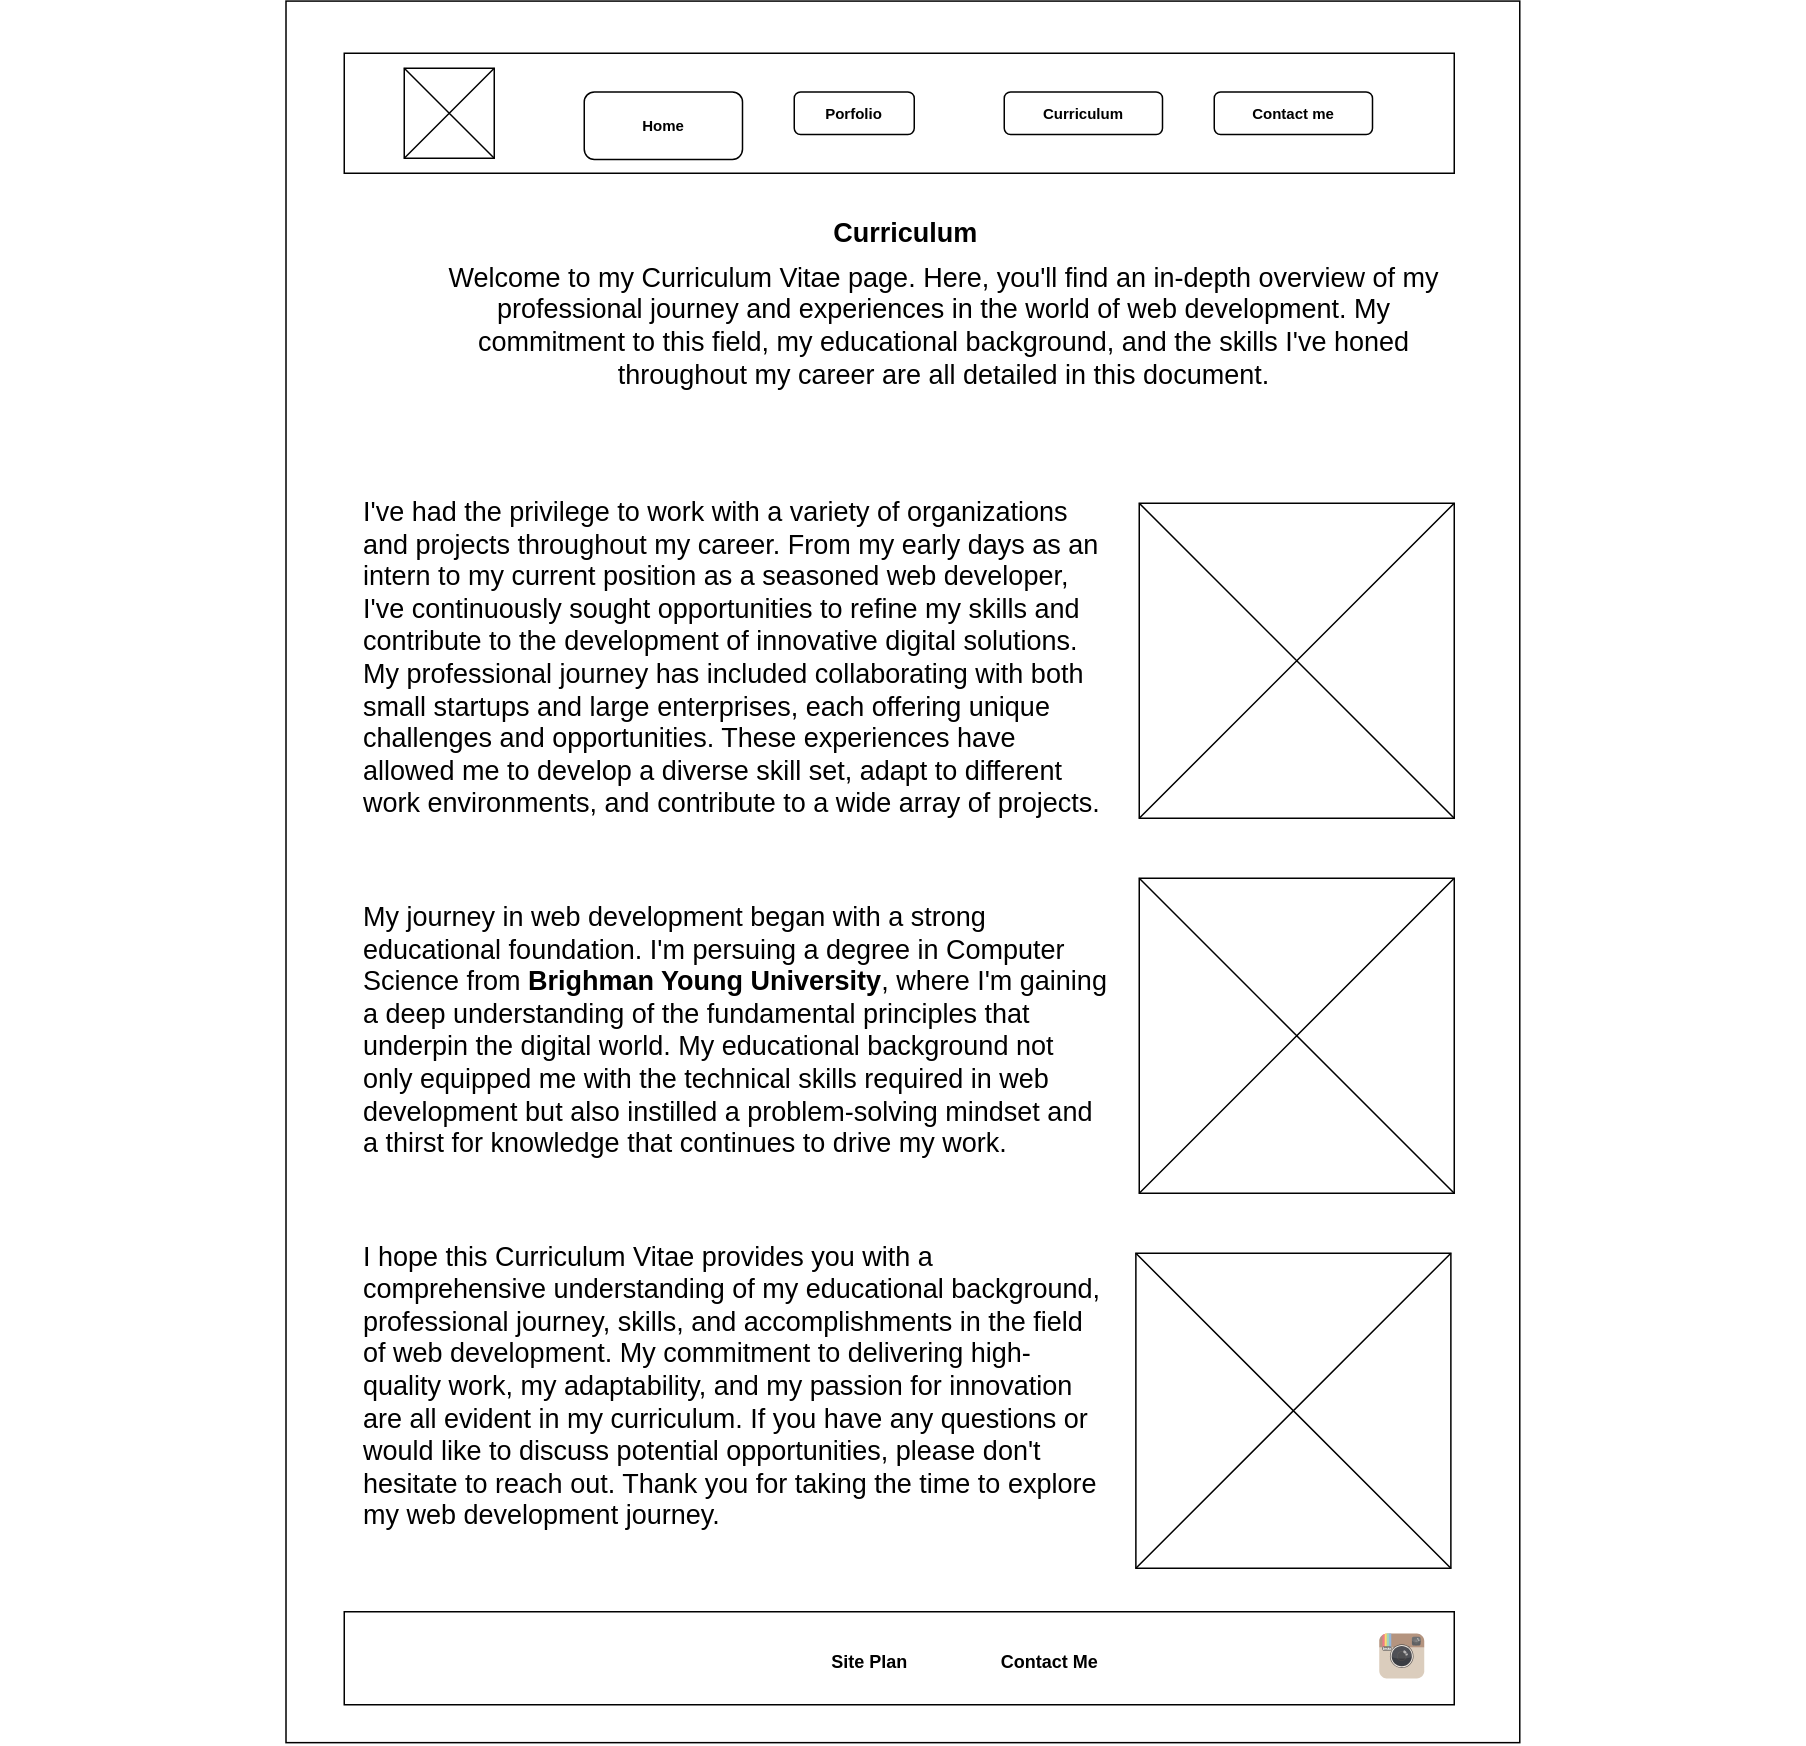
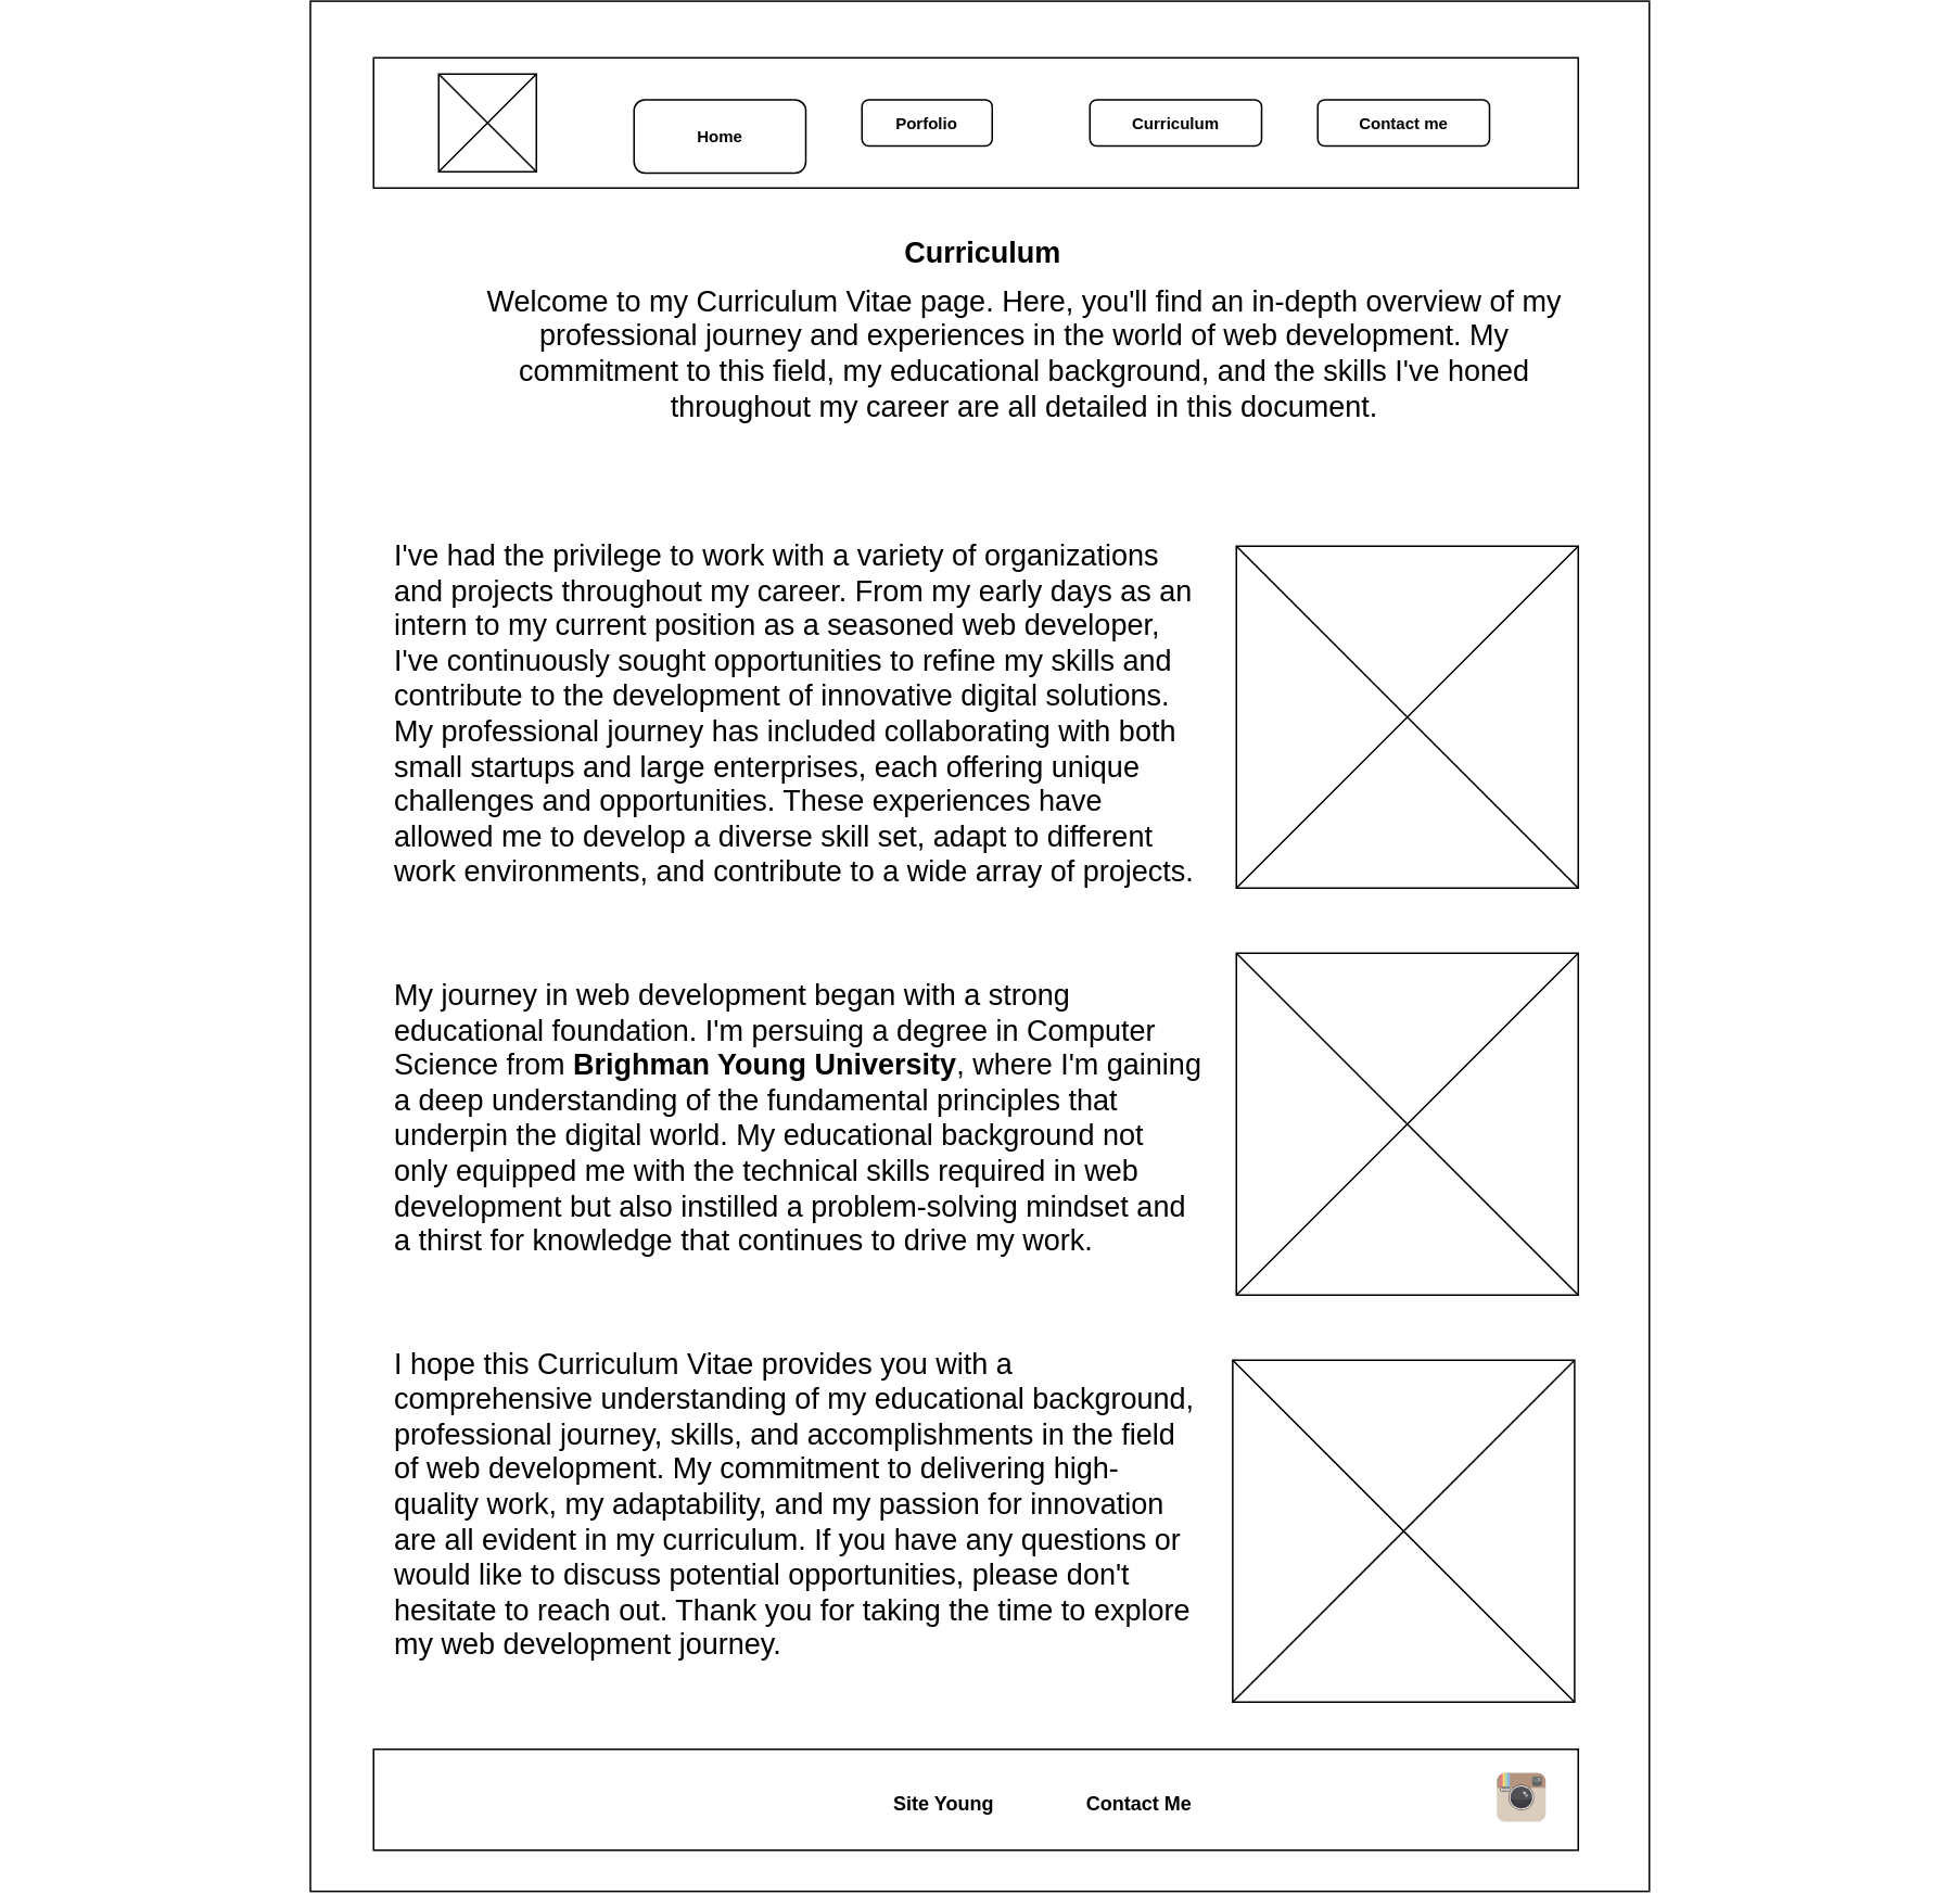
  <mxCell id="0" />
  <mxCell id="1" parent="0" />
  <mxCell id="2" value="" style="rounded=0;whiteSpace=wrap;html=1;rotation=-90;" vertex="1" parent="1"><mxGeometry x="20.9" y="154.5" width="1161.05" height="822.51" as="geometry" /></mxCell>
  <mxCell id="3" value="" style="rounded=0;whiteSpace=wrap;html=1;" parent="1" vertex="1"><mxGeometry x="229" y="20" width="740" height="80" as="geometry" /></mxCell>
  <mxCell id="4" value="" style="whiteSpace=wrap;html=1;aspect=fixed;" parent="1" vertex="1"><mxGeometry x="269" y="30" width="60" height="60" as="geometry" /></mxCell>
  <mxCell id="5" value="" style="shape=mxgraph.sysml.x;" parent="1" vertex="1"><mxGeometry x="269" y="30" width="60" height="60" as="geometry" /></mxCell>
  <mxCell id="6" value="&lt;b&gt;Home&lt;/b&gt;" style="rounded=1;html=1;shadow=0;dashed=0;whiteSpace=wrap;fontSize=10;align=center;" parent="1" vertex="1"><mxGeometry x="389" y="45.78" width="105.5" height="45" as="geometry" /></mxCell>
  <mxCell id="7" value="&lt;b&gt;Porfolio&lt;/b&gt;" style="rounded=1;html=1;shadow=0;dashed=0;whiteSpace=wrap;fontSize=10;align=center;" parent="1" vertex="1"><mxGeometry x="529" y="45.78" width="80" height="28.44" as="geometry" /></mxCell>
  <mxCell id="8" value="&lt;b&gt;Curriculum&lt;/b&gt;" style="rounded=1;html=1;shadow=0;dashed=0;whiteSpace=wrap;fontSize=10;align=center;" parent="1" vertex="1"><mxGeometry x="669" y="45.78" width="105.5" height="28.44" as="geometry" /></mxCell>
  <mxCell id="9" value="&lt;b&gt;Contact me&lt;/b&gt;" style="rounded=1;html=1;shadow=0;dashed=0;whiteSpace=wrap;fontSize=10;align=center;" parent="1" vertex="1"><mxGeometry x="809" y="45.78" width="105.5" height="28.44" as="geometry" /></mxCell>
  <mxCell id="10" value="&lt;h4 style=&quot;font-family: var(--heading-font); color: var(--headline-color-on-white); font-size: 18px;&quot;&gt;Curriculum&lt;/h4&gt;" style="text;strokeColor=none;fillColor=none;html=1;fontSize=24;fontStyle=1;verticalAlign=middle;align=center;" parent="1" vertex="1"><mxGeometry x="553" y="120" width="100" height="40" as="geometry" /></mxCell>
  <mxCell id="11" value="&lt;h1&gt;&lt;p style=&quot;font-family: var(--paragraph-font); color: var(--paragraph-color-on-white); padding: 1em; font-size: 18px; font-weight: 400;&quot;&gt;&lt;span style=&quot;color: var(--paragraph-color-on-white); font-family: var(--paragraph-font); background-color: initial;&quot;&gt;I've had the privilege to work with a variety of organizations and projects throughout my career. From my early days as an intern to my current position as a seasoned web developer, I've continuously sought opportunities to refine my skills and contribute to the development of innovative digital solutions. My professional journey has included collaborating with both small startups and large enterprises, each offering unique challenges and opportunities. These experiences have allowed me to develop a diverse skill set, adapt to different work environments, and contribute to a wide array of projects.&lt;/span&gt;&lt;br&gt;&lt;/p&gt;&lt;p style=&quot;font-family: var(--paragraph-font); color: var(--paragraph-color-on-white); padding: 1em; font-size: 18px; font-weight: 400;&quot;&gt;My journey in web development began with a strong educational foundation. I'm persuing a degree in Computer Science from&amp;nbsp;&lt;b&gt;Brighman Young University&lt;/b&gt;, where I'm gaining a deep understanding of the fundamental principles that underpin the digital world. My educational background not only equipped me with the technical skills required in web development but also instilled a problem-solving mindset and a thirst for knowledge that continues to drive my work.&lt;/p&gt;&lt;p style=&quot;font-family: var(--paragraph-font); color: var(--paragraph-color-on-white); padding: 1em; font-size: 18px; font-weight: 400;&quot;&gt;I hope this Curriculum Vitae provides you with a comprehensive understanding of my educational background, professional journey, skills, and accomplishments in the field of web development. My commitment to delivering high-quality work, my adaptability, and my passion for innovation are all evident in my curriculum. If you have any questions or would like to discuss potential opportunities, please don't hesitate to reach out. Thank you for taking the time to explore my web development journey.&lt;/p&gt;&lt;div&gt;&lt;br&gt;&lt;/div&gt;&lt;div&gt;&lt;br&gt;&lt;/div&gt;&lt;/h1&gt;" style="text;html=1;strokeColor=none;fillColor=none;spacing=5;spacingTop=-20;whiteSpace=wrap;overflow=hidden;rounded=0;align=left;" parent="1" vertex="1"><mxGeometry x="219" y="290" width="540" height="760" as="geometry" /></mxCell>
  <mxCell id="12" value="" style="rounded=0;whiteSpace=wrap;html=1;" vertex="1" parent="1"><mxGeometry x="229" y="1059" width="740" height="62" as="geometry" /></mxCell>
- <mxCell id="13" value="&lt;span style=&quot;font-size: 12px;&quot;&gt;Site Plan&lt;/span&gt;" style="text;strokeColor=none;fillColor=none;html=1;fontSize=24;fontStyle=1;verticalAlign=middle;align=center;" vertex="1" parent="1"><mxGeometry x="529" y="1069" width="100" height="40" as="geometry" /></mxCell>
+ <mxCell id="13" value="&lt;span style=&quot;font-size: 12px;&quot;&gt;Site Young&lt;/span&gt;" style="text;strokeColor=none;fillColor=none;html=1;fontSize=24;fontStyle=1;verticalAlign=middle;align=center;" vertex="1" parent="1"><mxGeometry x="529" y="1069" width="100" height="40" as="geometry" /></mxCell>
  <mxCell id="14" value="&lt;span style=&quot;font-size: 12px;&quot;&gt;Contact Me&lt;/span&gt;" style="text;strokeColor=none;fillColor=none;html=1;fontSize=24;fontStyle=1;verticalAlign=middle;align=center;" vertex="1" parent="1"><mxGeometry x="649" y="1068.5" width="100" height="40" as="geometry" /></mxCell>
  <mxCell id="15" value="" style="shape=image;html=1;verticalAlign=top;verticalLabelPosition=bottom;labelBackgroundColor=#ffffff;imageAspect=0;aspect=fixed;image=https://cdn1.iconfinder.com/data/icons/social-media-2285/512/Colored_Facebook3_svg-128.png" vertex="1" parent="1"><mxGeometry x="799" y="1074" width="30" height="30" as="geometry" /></mxCell>
  <mxCell id="16" value="" style="shape=image;html=1;verticalAlign=top;verticalLabelPosition=bottom;labelBackgroundColor=#ffffff;imageAspect=0;aspect=fixed;image=https://cdn2.iconfinder.com/data/icons/social-media-2285/512/1_Twitter3_colored_svg-128.png" vertex="1" parent="1"><mxGeometry x="859" y="1074.5" width="30" height="30" as="geometry" /></mxCell>
  <mxCell id="17" value="" style="dashed=0;outlineConnect=0;html=1;align=center;labelPosition=center;verticalLabelPosition=bottom;verticalAlign=top;shape=mxgraph.weblogos.instagram;fillColor=#6FC0E4;gradientColor=#1E305B" vertex="1" parent="1"><mxGeometry x="919" y="1073.5" width="30" height="30" as="geometry" /></mxCell>
  <mxCell id="18" value="" style="whiteSpace=wrap;html=1;aspect=fixed;" vertex="1" parent="1"><mxGeometry x="759" y="320" width="210" height="210" as="geometry" /></mxCell>
  <mxCell id="19" value="" style="shape=mxgraph.sysml.x;" vertex="1" parent="1"><mxGeometry x="759" y="320" width="210" height="210" as="geometry" /></mxCell>
  <mxCell id="20" value="" style="whiteSpace=wrap;html=1;aspect=fixed;" vertex="1" parent="1"><mxGeometry x="759" y="570" width="210" height="210" as="geometry" /></mxCell>
  <mxCell id="21" value="" style="shape=mxgraph.sysml.x;" vertex="1" parent="1"><mxGeometry x="759" y="570" width="210" height="210" as="geometry" /></mxCell>
  <mxCell id="22" value="" style="whiteSpace=wrap;html=1;aspect=fixed;" vertex="1" parent="1"><mxGeometry x="756.75" y="820" width="210" height="210" as="geometry" /></mxCell>
  <mxCell id="23" value="" style="shape=mxgraph.sysml.x;" vertex="1" parent="1"><mxGeometry x="756.75" y="820" width="210" height="210" as="geometry" /></mxCell>
  <mxCell id="24" value="&lt;h1 style=&quot;border-color: var(--border-color);&quot;&gt;&lt;p style=&quot;border-color: var(--border-color); font-family: var(--paragraph-font); color: var(--paragraph-color-on-white); padding: 1em; font-size: 18px; font-weight: 400;&quot;&gt;Welcome to my Curriculum Vitae page. Here, you'll find an in-depth overview of my professional journey and experiences in the world of web development. My commitment to this field, my educational background, and the skills I've honed throughout my career are all detailed in this document.&lt;/p&gt;&lt;div&gt;&lt;br&gt;&lt;/div&gt;&lt;/h1&gt;" style="text;html=1;strokeColor=none;fillColor=none;align=center;verticalAlign=middle;whiteSpace=wrap;rounded=0;" vertex="1" parent="1"><mxGeometry x="274" y="190" width="710" height="70" as="geometry" /></mxCell>
